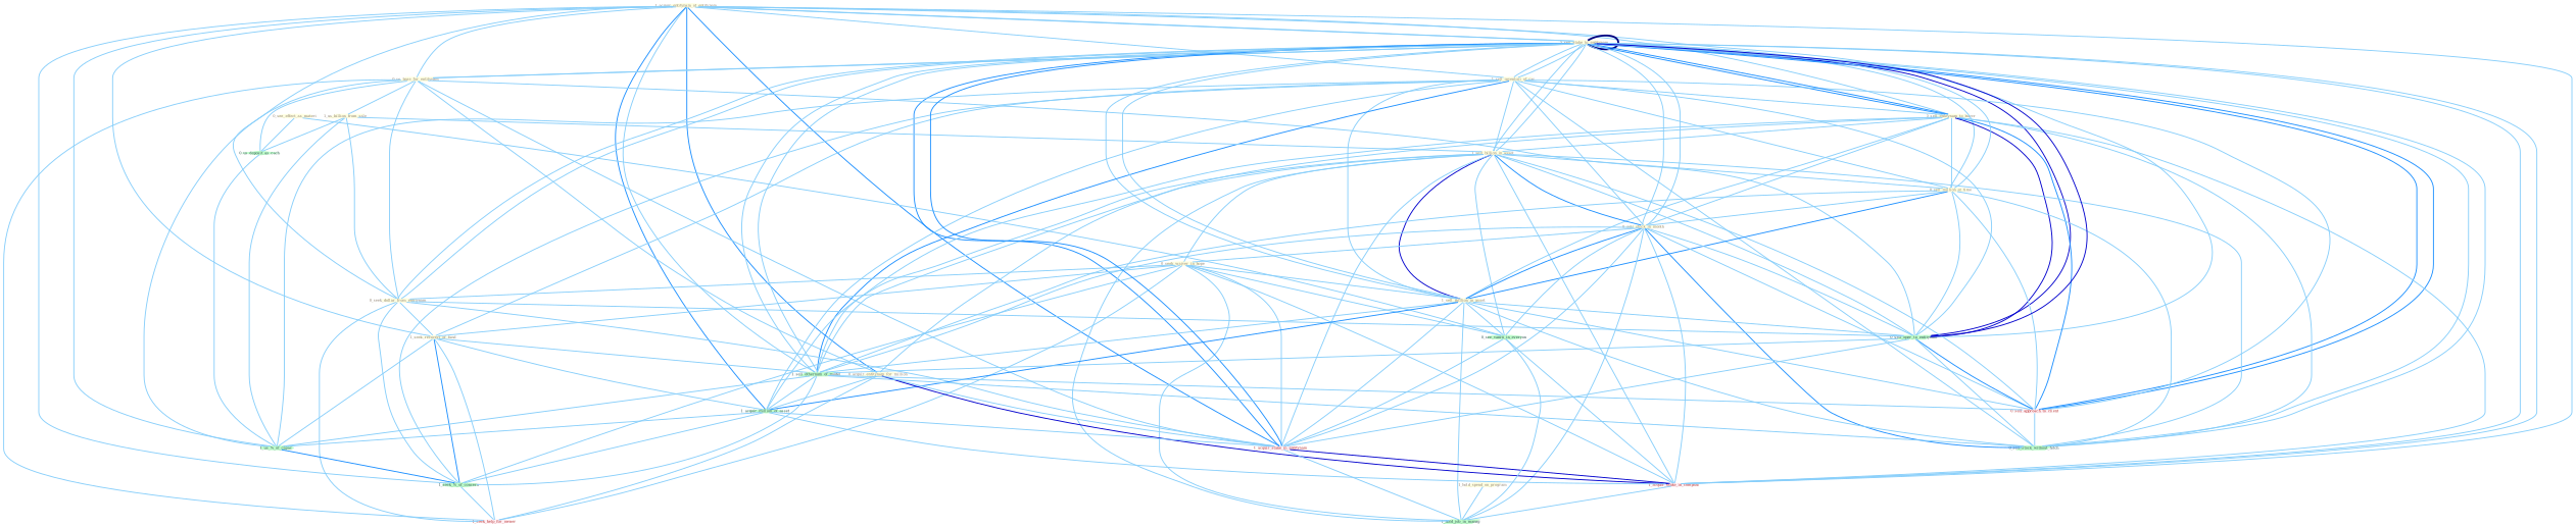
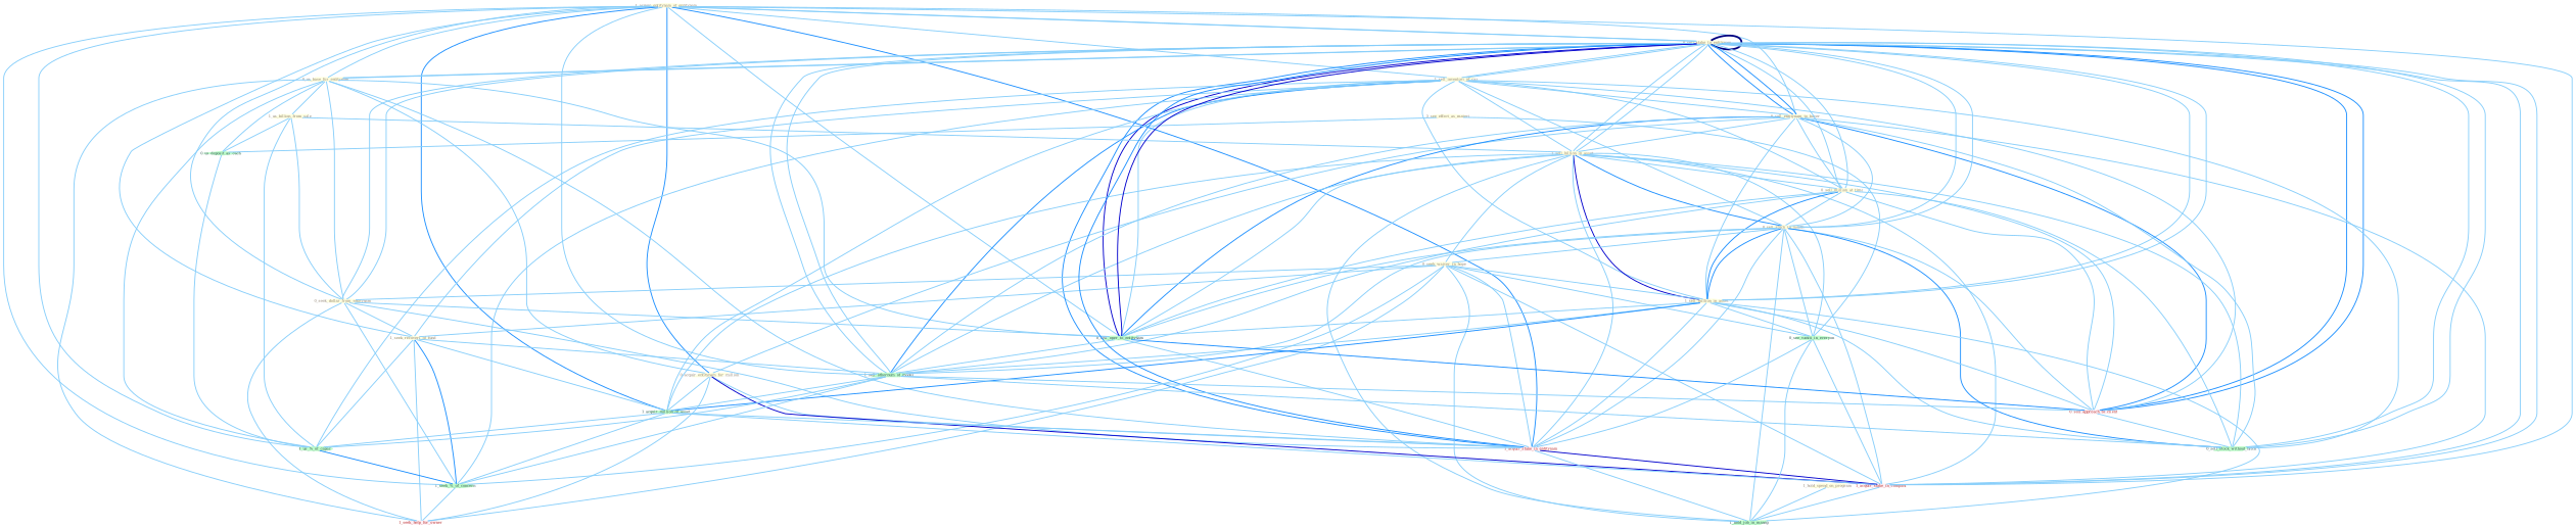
  graph {
    node [color="#ffffe0" fixedsize=true fontcolor="#8b7d6b" fontsize=4 shape=parallelogram style=filled]
    edge [color="#87cefa" w=1]
    "1_acquir_entitynam_of_entitynam " [height=.06 shape=ellipse width=.5]
    "0_sell_stake_to_entitynam " [height=.06 shape=ellipse width=.5]
    "0_us_base_for_entitynam " [height=.06 width=.5]
    "1_sell_inventori_of_car " [height=.06 width=.5]
    "0_sell_entitynam_to_buyer " [height=.06 shape=octagon width=.5]
    "1_us_billion_from_sale " [height=.06 width=.5]
    "1_hold_spend_on_program " [height=.06 width=.5]
    "1_sell_billion_in_asset " [height=.06 shape=ellipse width=.5]
    "0_see_effect_as_materi " [height=.06 shape=octagon width=.5]
    "0_sell_million_at_time " [height=.06 shape=ellipse width=.5]
    "0_sell_stock_in_month " [height=.06 shape=diamond width=.5]
    "0_seek_waiver_in_hope " [height=.06 shape=ellipse width=.5]
    "0_seek_dollar_from_entitynam " [height=.06 shape=octagon width=.5]
    "1_sell_million_in_asset " [height=.06 shape=octagon width=.5]
    "0_acquir_entitynam_for_million " [height=.06 width=.5]
    "1_seek_recoveri_of_fund " [height=.06 shape=diamond width=.5]
    "1_acquir_stake_in_entitynam " [color="#fff0f5" fontcolor="#b22222" height=.06 shape=octagon width=.5]
    "1_acquir_stake_in_compani " [color="#fff0f5" fontcolor="#b22222" height=.06 shape=diamond width=.5]
    n19 [color="#fff0f5" fontcolor="#b22222" height=.06 label="0_sell_approach_to_client" shape=ellipse width=.5]
    "1_seek_help_for_owner " [color="#fff0f5" fontcolor="#b22222" height=.06 shape=ellipse width=.5]
    "0_sell_oper_to_entitynam " [color="#BDFCC9" fontcolor="#2f4f4f" height=.06 width=.5]
    "1_sell_othernum_of_model " [color="#BDFCC9" fontcolor="#2f4f4f" height=.06 width=.5]
    "1_acquir_million_of_asset " [color="#BDFCC9" fontcolor="#2f4f4f" height=.06 shape=diamond width=.5]
    "1_us_%_of_capac " [color="#BDFCC9" fontcolor="#2f4f4f" height=.06 shape=ellipse width=.5]
    "1_seek_%_of_concern " [color="#BDFCC9" fontcolor="#2f4f4f" height=.06 shape=octagon width=.5]
    "0_sell_stock_without_hitch " [color="#BDFCC9" fontcolor="#2f4f4f" height=.06 width=.5]
    "0_us_deposit_as_cach " [color="#BDFCC9" fontcolor="#2f4f4f" height=.06 shape=diamond width=.5]
    "1_hold_job_in_manag " [color="#BDFCC9" fontcolor="#2f4f4f" height=.06 width=.5]
    "0_see_vaniti_in_everyon " [color="#BDFCC9" fontcolor="#2f4f4f" height=.06 shape=octagon width=.5]
    subgraph sub_1 {
      "1_acquir_entitynam_of_entitynam "
      "0_sell_stake_to_entitynam "
      "0_us_base_for_entitynam "
      "1_sell_inventori_of_car "
      "0_sell_entitynam_to_buyer "
      "1_us_billion_from_sale "
      "1_hold_spend_on_program "
      "1_sell_billion_in_asset "
      "0_see_effect_as_materi "
      "0_sell_million_at_time "
      "0_sell_stock_in_month "
      "0_seek_waiver_in_hope "
      "0_seek_dollar_from_entitynam "
      "1_sell_million_in_asset "
      "0_acquir_entitynam_for_million "
      "1_seek_recoveri_of_fund "
    }
    subgraph sub_2 {
      "1_acquir_stake_in_entitynam "
      "1_acquir_stake_in_compani "
      n19
      "1_seek_help_for_owner "
    }
    "1_acquir_entitynam_of_entitynam " -- "0_sell_stake_to_entitynam "
    "1_acquir_entitynam_of_entitynam " -- "0_sell_stake_to_entitynam "
    "1_acquir_entitynam_of_entitynam " -- "0_us_base_for_entitynam "
    "1_acquir_entitynam_of_entitynam " -- "1_sell_inventori_of_car "
    "1_acquir_entitynam_of_entitynam " -- "0_sell_entitynam_to_buyer "
    "1_acquir_entitynam_of_entitynam " -- "0_seek_dollar_from_entitynam "
    "1_acquir_entitynam_of_entitynam " -- "0_acquir_entitynam_for_million " [color="#1e90ff" w=2]
    "1_acquir_entitynam_of_entitynam " -- "1_seek_recoveri_of_fund "
    "1_acquir_entitynam_of_entitynam " -- "1_acquir_stake_in_entitynam " [color="#1e90ff" w=2]
    "1_acquir_entitynam_of_entitynam " -- "1_acquir_stake_in_compani "
    "1_acquir_entitynam_of_entitynam " -- "0_sell_oper_to_entitynam "
    "1_acquir_entitynam_of_entitynam " -- "1_sell_othernum_of_model "
    "1_acquir_entitynam_of_entitynam " -- "1_acquir_million_of_asset " [color="#1e90ff" w=2]
    "1_acquir_entitynam_of_entitynam " -- "1_us_%_of_capac "
    "1_acquir_entitynam_of_entitynam " -- "1_seek_%_of_concern "
    "0_sell_stake_to_entitynam " -- "0_sell_stake_to_entitynam " [color="#000080" style=bold w=4]
    "0_sell_stake_to_entitynam " -- "0_us_base_for_entitynam "
    "0_sell_stake_to_entitynam " -- "1_sell_inventori_of_car "
    "0_sell_stake_to_entitynam " -- "0_sell_entitynam_to_buyer " [color="#1e90ff" w=2]
    "0_sell_stake_to_entitynam " -- "1_sell_billion_in_asset "
    "0_sell_stake_to_entitynam " -- "0_sell_million_at_time "
    "0_sell_stake_to_entitynam " -- "0_sell_stock_in_month "
    "0_sell_stake_to_entitynam " -- "0_seek_dollar_from_entitynam "
    "0_sell_stake_to_entitynam " -- "1_sell_million_in_asset "
    "0_sell_stake_to_entitynam " -- "1_acquir_stake_in_entitynam " [color="#1e90ff" w=2]
    "0_sell_stake_to_entitynam " -- "1_acquir_stake_in_compani "
    "0_sell_stake_to_entitynam " -- n19 [color="#1e90ff" w=2]
    "0_sell_stake_to_entitynam " -- n19 [color="#1e90ff" w=2]
    "0_sell_stake_to_entitynam " -- "0_sell_oper_to_entitynam " [color="#0000cd" w=3]
    "0_sell_stake_to_entitynam " -- "1_sell_othernum_of_model "
    "0_sell_stake_to_entitynam " -- "0_sell_stock_without_hitch "
    "0_sell_stake_to_entitynam " -- "0_sell_stock_without_hitch "
    "0_us_base_for_entitynam " -- "0_sell_stake_to_entitynam "
    "0_us_base_for_entitynam " -- "1_us_billion_from_sale "
    "0_us_base_for_entitynam " -- "0_seek_dollar_from_entitynam "
    "0_us_base_for_entitynam " -- "0_acquir_entitynam_for_million "
    "0_us_base_for_entitynam " -- "1_acquir_stake_in_entitynam "
    "0_us_base_for_entitynam " -- "1_seek_help_for_owner "
    "0_us_base_for_entitynam " -- "0_sell_oper_to_entitynam "
    "0_us_base_for_entitynam " -- "1_us_%_of_capac "
    "0_us_base_for_entitynam " -- "0_us_deposit_as_cach "
    "1_sell_inventori_of_car " -- "0_sell_stake_to_entitynam "
    "1_sell_inventori_of_car " -- "0_sell_entitynam_to_buyer "
    "1_sell_inventori_of_car " -- "1_sell_billion_in_asset "
    "1_sell_inventori_of_car " -- "0_sell_million_at_time "
    "1_sell_inventori_of_car " -- "0_sell_stock_in_month "
    "1_sell_inventori_of_car " -- "1_sell_million_in_asset "
    "1_sell_inventori_of_car " -- "1_seek_recoveri_of_fund "
    "1_sell_inventori_of_car " -- n19
    "1_sell_inventori_of_car " -- "0_sell_oper_to_entitynam "
    "1_sell_inventori_of_car " -- "1_sell_othernum_of_model " [color="#1e90ff" w=2]
    "1_sell_inventori_of_car " -- "1_acquir_million_of_asset "
    "1_sell_inventori_of_car " -- "1_us_%_of_capac "
    "1_sell_inventori_of_car " -- "1_seek_%_of_concern "
    "1_sell_inventori_of_car " -- "0_sell_stock_without_hitch "
    "0_sell_entitynam_to_buyer " -- "0_sell_stake_to_entitynam " [color="#1e90ff" w=2]
    "0_sell_entitynam_to_buyer " -- "1_sell_billion_in_asset "
    "0_sell_entitynam_to_buyer " -- "0_sell_million_at_time "
    "0_sell_entitynam_to_buyer " -- "0_sell_stock_in_month "
    "0_sell_entitynam_to_buyer " -- "1_sell_million_in_asset "
    "0_sell_entitynam_to_buyer " -- "0_acquir_entitynam_for_million "
    "0_sell_entitynam_to_buyer " -- "1_acquir_stake_in_compani "
    "0_sell_entitynam_to_buyer " -- n19 [color="#1e90ff" w=2]
-   "0_sell_entitynam_to_buyer " -- "0_sell_oper_to_entitynam " [color="#0000cd" w=2]
+   "0_sell_entitynam_to_buyer " -- "0_sell_oper_to_entitynam " [color="#1e90ff" w=2]
    "0_sell_entitynam_to_buyer " -- "1_sell_othernum_of_model "
    "0_sell_entitynam_to_buyer " -- "0_sell_stock_without_hitch "
    "1_us_billion_from_sale " -- "1_sell_billion_in_asset "
    "1_us_billion_from_sale " -- "0_seek_dollar_from_entitynam "
    "1_us_billion_from_sale " -- "1_us_%_of_capac "
    "1_us_billion_from_sale " -- "0_us_deposit_as_cach "
    "1_hold_spend_on_program " -- "1_hold_job_in_manag "
    "1_sell_billion_in_asset " -- "0_sell_stake_to_entitynam "
    "1_sell_billion_in_asset " -- "0_sell_million_at_time "
    "1_sell_billion_in_asset " -- "0_sell_stock_in_month " [color="#1e90ff" w=2]
    "1_sell_billion_in_asset " -- "0_seek_waiver_in_hope "
    "1_sell_billion_in_asset " -- "1_sell_million_in_asset " [color="#0000cd" w=3]
    "1_sell_billion_in_asset " -- "1_acquir_stake_in_entitynam "
    "1_sell_billion_in_asset " -- "1_acquir_stake_in_compani "
    "1_sell_billion_in_asset " -- n19
    "1_sell_billion_in_asset " -- "0_sell_oper_to_entitynam "
    "1_sell_billion_in_asset " -- "1_sell_othernum_of_model "
    "1_sell_billion_in_asset " -- "1_acquir_million_of_asset "
    "1_sell_billion_in_asset " -- "0_sell_stock_without_hitch "
    "1_sell_billion_in_asset " -- "1_hold_job_in_manag "
    "1_sell_billion_in_asset " -- "0_see_vaniti_in_everyon "
    "0_see_effect_as_materi " -- "0_us_deposit_as_cach "
    "0_see_effect_as_materi " -- "0_see_vaniti_in_everyon "
    "0_sell_million_at_time " -- "0_sell_stake_to_entitynam "
    "0_sell_million_at_time " -- "0_sell_stock_in_month "
    "0_sell_million_at_time " -- "1_sell_million_in_asset " [color="#1e90ff" w=2]
    "0_sell_million_at_time " -- n19
    "0_sell_million_at_time " -- "0_sell_oper_to_entitynam "
    "0_sell_million_at_time " -- "1_sell_othernum_of_model "
    "0_sell_million_at_time " -- "0_sell_stock_without_hitch "
    "0_sell_stock_in_month " -- "0_sell_stake_to_entitynam "
    "0_sell_stock_in_month " -- "0_seek_waiver_in_hope "
    "0_sell_stock_in_month " -- "1_sell_million_in_asset " [color="#1e90ff" w=2]
    "0_sell_stock_in_month " -- "1_acquir_stake_in_entitynam "
    "0_sell_stock_in_month " -- "1_acquir_stake_in_compani "
    "0_sell_stock_in_month " -- n19
    "0_sell_stock_in_month " -- "0_sell_oper_to_entitynam "
    "0_sell_stock_in_month " -- "1_sell_othernum_of_model "
    "0_sell_stock_in_month " -- "0_sell_stock_without_hitch " [color="#1e90ff" w=2]
    "0_sell_stock_in_month " -- "1_hold_job_in_manag "
    "0_sell_stock_in_month " -- "0_see_vaniti_in_everyon "
    "0_seek_waiver_in_hope " -- "0_seek_dollar_from_entitynam "
    "0_seek_waiver_in_hope " -- "1_sell_million_in_asset "
    "0_seek_waiver_in_hope " -- "1_seek_recoveri_of_fund "
    "0_seek_waiver_in_hope " -- "1_acquir_stake_in_entitynam "
    "0_seek_waiver_in_hope " -- "1_acquir_stake_in_compani "
    "0_seek_waiver_in_hope " -- "1_seek_help_for_owner "
    "0_seek_waiver_in_hope " -- "1_seek_%_of_concern "
    "0_seek_waiver_in_hope " -- "1_hold_job_in_manag "
    "0_seek_waiver_in_hope " -- "0_see_vaniti_in_everyon "
    "0_seek_dollar_from_entitynam " -- "0_sell_stake_to_entitynam "
    "0_seek_dollar_from_entitynam " -- "1_seek_recoveri_of_fund "
    "0_seek_dollar_from_entitynam " -- "1_acquir_stake_in_entitynam "
    "0_seek_dollar_from_entitynam " -- "1_seek_help_for_owner "
    "0_seek_dollar_from_entitynam " -- "0_sell_oper_to_entitynam "
    "0_seek_dollar_from_entitynam " -- "1_seek_%_of_concern "
    "1_sell_million_in_asset " -- "0_sell_stake_to_entitynam "
    "1_sell_million_in_asset " -- "1_acquir_stake_in_entitynam "
    "1_sell_million_in_asset " -- n19
    "1_sell_million_in_asset " -- "0_sell_oper_to_entitynam "
    "1_sell_million_in_asset " -- "1_sell_othernum_of_model "
    "1_sell_million_in_asset " -- "1_acquir_million_of_asset " [color="#1e90ff" w=2]
    "1_sell_million_in_asset " -- "0_sell_stock_without_hitch "
    "1_sell_million_in_asset " -- "1_hold_job_in_manag "
    "1_sell_million_in_asset " -- "0_see_vaniti_in_everyon "
    "0_acquir_entitynam_for_million " -- "1_acquir_stake_in_entitynam "
    "0_acquir_entitynam_for_million " -- "1_acquir_stake_in_compani " [color="#0000cd"]
    "0_acquir_entitynam_for_million " -- "1_seek_help_for_owner "
    "0_acquir_entitynam_for_million " -- "1_acquir_million_of_asset "
    "1_seek_recoveri_of_fund " -- "1_seek_help_for_owner "
    "1_seek_recoveri_of_fund " -- "1_sell_othernum_of_model "
    "1_seek_recoveri_of_fund " -- "1_acquir_million_of_asset "
    "1_seek_recoveri_of_fund " -- "1_us_%_of_capac "
    "1_seek_recoveri_of_fund " -- "1_seek_%_of_concern " [color="#1e90ff" w=2]
    "1_acquir_stake_in_entitynam " -- "0_sell_stake_to_entitynam " [color="#1e90ff" w=2]
    "1_acquir_stake_in_entitynam " -- "1_acquir_stake_in_compani " [color="#0000cd" w=3]
    "1_acquir_stake_in_entitynam " -- "1_hold_job_in_manag "
    "1_acquir_stake_in_compani " -- "0_sell_stake_to_entitynam "
    "1_acquir_stake_in_compani " -- "1_hold_job_in_manag "
    n19 -- "0_sell_stock_without_hitch "
    "0_sell_oper_to_entitynam " -- "0_sell_stake_to_entitynam " [color="#0000cd" w=3]
    "0_sell_oper_to_entitynam " -- "1_acquir_stake_in_entitynam "
    "0_sell_oper_to_entitynam " -- n19 [color="#1e90ff" w=2]
    "0_sell_oper_to_entitynam " -- "1_sell_othernum_of_model "
-   "0_sell_oper_to_entitynam " -- "0_sell_stock_without_hitch "
    "1_sell_othernum_of_model " -- "0_sell_stake_to_entitynam "
    "1_sell_othernum_of_model " -- n19
    "1_sell_othernum_of_model " -- "1_acquir_million_of_asset "
    "1_sell_othernum_of_model " -- "1_us_%_of_capac "
    "1_sell_othernum_of_model " -- "1_seek_%_of_concern "
    "1_sell_othernum_of_model " -- "0_sell_stock_without_hitch "
    "1_acquir_million_of_asset " -- "1_acquir_stake_in_entitynam "
    "1_acquir_million_of_asset " -- "1_acquir_stake_in_compani "
    "1_acquir_million_of_asset " -- "1_us_%_of_capac "
    "1_acquir_million_of_asset " -- "1_seek_%_of_concern "
    "1_us_%_of_capac " -- "1_seek_%_of_concern " [color="#1e90ff" w=2]
    "1_seek_%_of_concern " -- "1_seek_help_for_owner "
    "0_us_deposit_as_cach " -- "1_us_%_of_capac "
    "0_see_vaniti_in_everyon " -- "1_acquir_stake_in_entitynam "
    "0_see_vaniti_in_everyon " -- "1_acquir_stake_in_compani "
    "0_see_vaniti_in_everyon " -- "1_hold_job_in_manag "
  }
